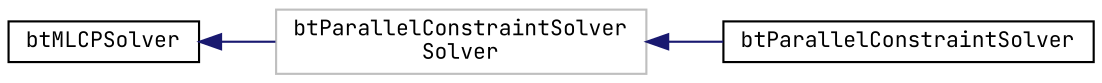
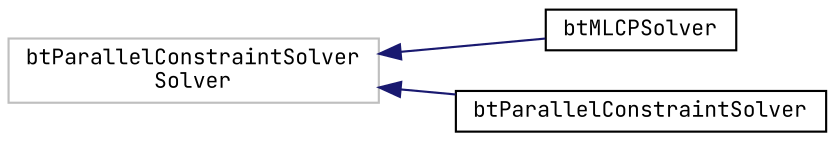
  digraph {
    fontname="JetBrains Mono"
    rankdir=LR
    node [color=black fillcolor=white fontname="JetBrains Mono" fontsize=10 shape=record style=filled]
    edge [color=midnightblue dir=back fontname="JetBrains Mono" fontsize=10 labelfontname=Helvetica labelfontsize=10 style=solid]
    n1 [color=grey75 height=0.2 label="btParallelConstraintSolver\lSolver" width=0.4]
    n2 [height=0.2 label=btMLCPSolver width=0.4]
    n3 [height=0.2 label=btParallelConstraintSolver width=0.4]
-   n2 -> n1
+   n1 -> n2
    n1 -> n3
  }
